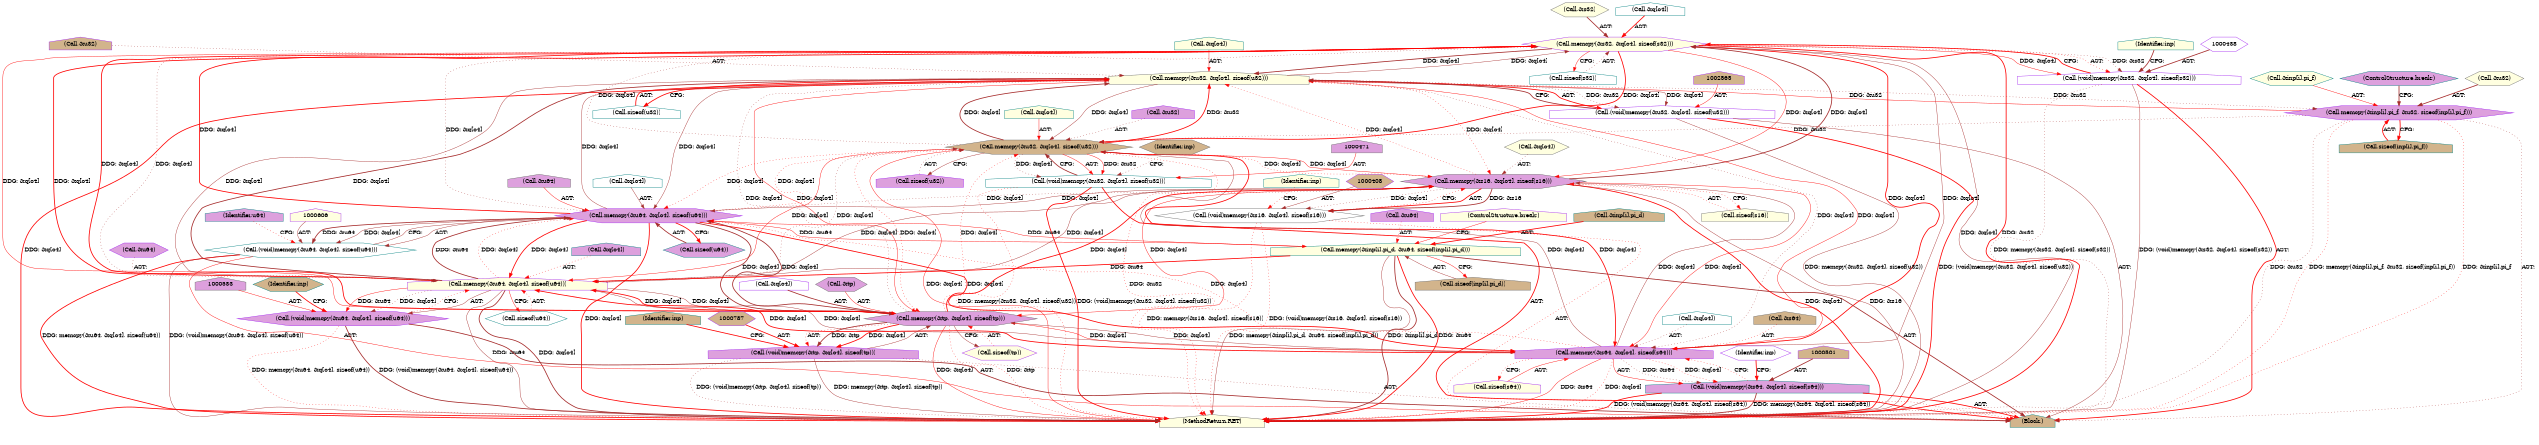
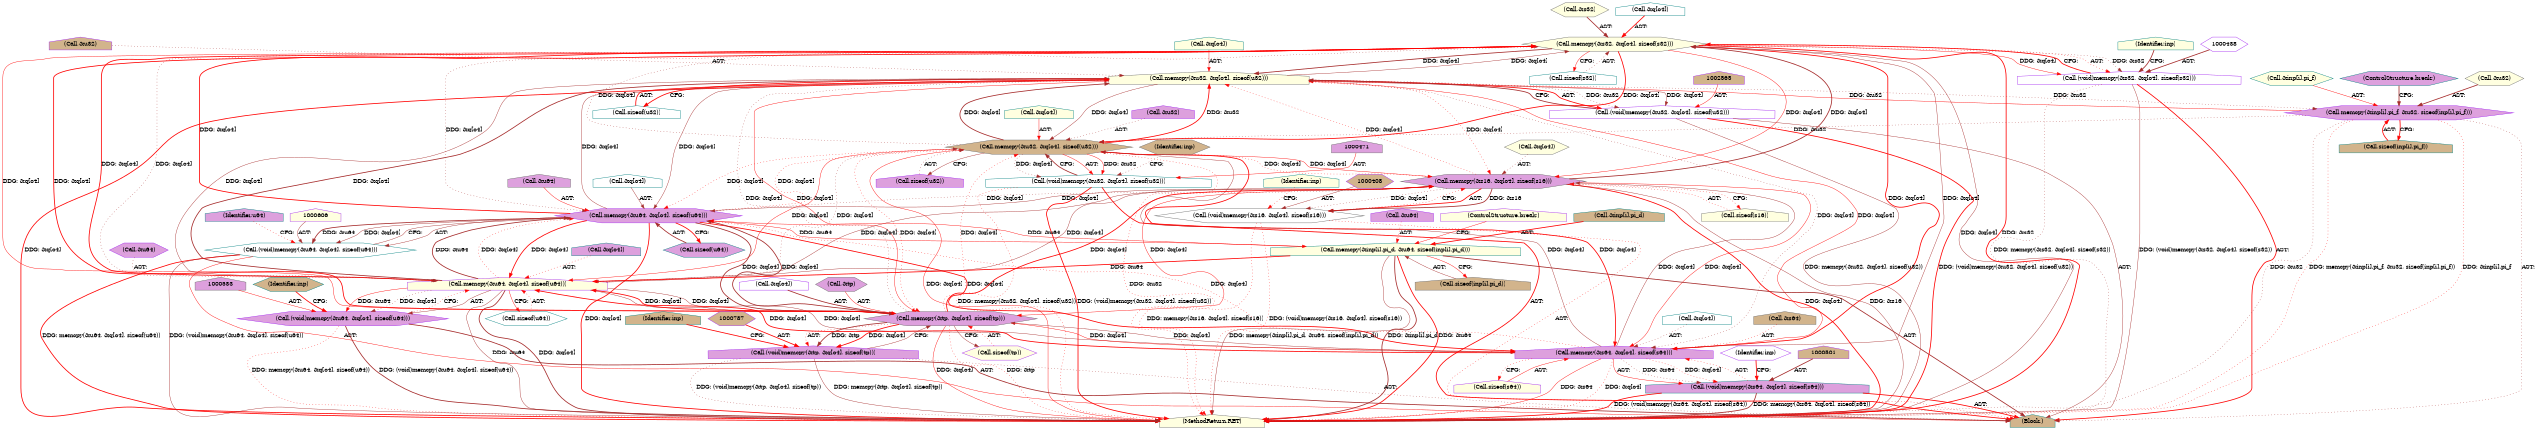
  digraph {
    node [color=purple fillcolor=plum shape=house style=filled]
    edge [color=red style=solid]
-   n1 [fillcolor=lightyellow label="(Call,memcpy(&s32, &q[o4], sizeof(s32)))" shape=hexagon]
+   n1 [color=gray40 fillcolor=lightyellow label="(Call,memcpy(&s32, &q[o4], sizeof(s32)))" shape=hexagon]
    n2 [color=gray40 fillcolor=lightyellow label="(Call,memcpy(&u32, &q[o4], sizeof(u32)))"]
    n3 [color=gray40 fillcolor=tan label="(Call,memcpy(&u32, &q[o4], sizeof(u32)))" shape=hexagon]
    n4 [color=gray40 label="(Call,memcpy(&s16, &q[o4], sizeof(s16)))" shape=hexagon]
    n5 [label="(Call,memcpy(&u64, &q[o4], sizeof(u64)))" shape=hexagon]
    n6 [fillcolor=lightyellow label="(Call,memcpy(&u64, &q[o4], sizeof(u64)))"]
    n7 [label="(Call,memcpy(&s64, &q[o4], sizeof(s64)))"]
    n8 [color=gray40 label="(Call,memcpy(&tp, &q[o4], sizeof(tp)))" shape=hexagon]
    n9 [fillcolor=white label="(Call,(void)memcpy(&s32, &q[o4], sizeof(s32)))"]
    n10 [color=teal fillcolor=white label="(Call,sizeof(s32))"]
    n11 [color=gray40 fillcolor=lightyellow label="(MethodReturn,RET)"]
    n12 [label="(Call,memcpy(&inp[i].pi_f, &u32, sizeof(inp[i].pi_f)))" shape=hexagon]
    n13 [fillcolor=white label="(Call,(void)memcpy(&u32, &q[o4], sizeof(u32)))"]
    n14 [color=teal fillcolor=white label="(Call,sizeof(u32))"]
    n15 [color=teal fillcolor=white label="(Call,(void)memcpy(&u32, &q[o4], sizeof(u32)))"]
    n16 [label="(Call,sizeof(u32))"]
    n17 [color=gray40 fillcolor=white label="(Call,(void)memcpy(&s16, &q[o4], sizeof(s16)))" shape=hexagon]
    n18 [color=gray40 fillcolor=lightyellow label="(Call,sizeof(s16))"]
    n19 [color=teal fillcolor=lightyellow label="(Call,memcpy(&inp[i].pi_d, &u64, sizeof(inp[i].pi_d)))"]
    n20 [color=teal fillcolor=white label="(Call,(void)memcpy(&u64, &q[o4], sizeof(u64)))" shape=hexagon]
    n21 [color=teal label="(Call,sizeof(u64))" shape=hexagon]
    n22 [label="(Call,(void)memcpy(&u64, &q[o4], sizeof(u64)))" shape=hexagon]
    n23 [color=teal fillcolor=white label="(Call,sizeof(u64))" shape=hexagon]
    n24 [color=teal label="(Call,(void)memcpy(&s64, &q[o4], sizeof(s64)))"]
    n25 [fillcolor=lightyellow label="(Call,sizeof(s64))"]
    n26 [label="(Call,(void)memcpy(&tp, &q[o4], sizeof(tp)))"]
    n27 [fillcolor=lightyellow label="(Call,sizeof(tp))" shape=hexagon]
    n28 [color=teal fillcolor=tan label="(Block,)"]
    n29 [color=teal fillcolor=tan label="(Call,sizeof(inp[i].pi_f))"]
    n30 [color=gray40 fillcolor=tan label="(Call,sizeof(inp[i].pi_d))"]
    n31 [color=gray40 fillcolor=lightyellow label="(Call,&u32)" shape=hexagon]
    n32 [label="(Call,&u64)" shape=hexagon]
    n33 [fillcolor=tan label="(Call,&u32)"]
    n34 [label="(Call,&u64)"]
    n35 [fillcolor=white label="(Call,&q[o4])"]
    n36 [color=teal fillcolor=lightyellow label="(Call,&q[o4])"]
    n37 [color=teal fillcolor=lightyellow label="(Identifier,inp)"]
    n38 [color=teal fillcolor=white label="(Call,&q[o4])"]
    n39 [color=gray40 fillcolor=lightyellow label="(Call,&s32)" shape=hexagon]
    n40 [label="(Call,&u32)"]
    n41 [color=teal fillcolor=lightyellow label="(Call,&inp[i].pi_f)" shape=hexagon]
    n42 [fillcolor=lightyellow label="(ControlStructure,break;)"]
    n43 [color=gray40 fillcolor=tan label="(Identifier,inp)" shape=hexagon]
    n44 [color=gray40 label="(Call,&tp)" shape=hexagon]
    n45 [color=gray40 fillcolor=tan label="(Call,&s64)"]
    n46 [color=teal label="(Identifier,u64)"]
    n47 [color=teal label="(ControlStructure,break;)" shape=hexagon]
    n48 [color=teal fillcolor=white label="(Call,&q[o4])"]
    n49 [color=teal fillcolor=white label="(Call,&q[o4])"]
    n50 [color=teal fillcolor=tan label="(Call,&inp[i].pi_d)"]
    n51 [color=teal fillcolor=lightyellow label="(Identifier,inp)"]
    n52 [color=teal fillcolor=tan label="(Identifier,inp)" shape=hexagon]
    n53 [color=gray40 label="(Call,&u64)"]
    n54 [color=gray40 fillcolor=lightyellow label="(Call,&q[o4])" shape=hexagon]
    n55 [color=teal fillcolor=lightyellow label="(Call,&q[o4])"]
    n56 [color=teal fillcolor=tan label="(Identifier,inp)"]
    n57 [fillcolor=white label="(Identifier,inp)" shape=hexagon]
    n58 [color=teal label="(Call,&q[o4])"]
    1000408 [fillcolor=tan shape=hexagon]
    1000438 [fillcolor=white shape=hexagon]
    1000471 [color=gray40]
    1000501 [fillcolor=tan]
    1000533 [color=gray40]
    n64 [fillcolor=tan label=1002565]
    1000606 [fillcolor=lightyellow]
    1000787 [fillcolor=tan shape=hexagon]
    n1 -> n2 [color=brown label="DDG: &q[o4]" style=bold]
    n1 -> n3 [label="DDG: &q[o4]" style=bold]
    n1 -> n4 [label="DDG: &q[o4]"]
    n1 -> n5 [color=brown label="DDG: &q[o4]" style=dotted]
    n1 -> n6 [color=brown label="DDG: &q[o4]" style=dotted]
    n1 -> n7 [label="DDG: &q[o4]" style=bold]
    n1 -> n8 [label="DDG: &q[o4]"]
    n1 -> n9 [label="AST: " style=dotted]
    n1 -> n9 [color=brown label="DDG: &s32" style=dotted]
    n1 -> n9 [label="DDG: &q[o4]"]
    n1 -> n10 [label="CFG: "]
    n1 -> n11 [color=brown label="DDG: &q[o4]"]
    n1 -> n11 [label="DDG: &s32" style=bold]
    n2 -> n1 [color=brown label="DDG: &q[o4]"]
    n2 -> n3 [color=brown label="DDG: &q[o4]"]
    n2 -> n4 [label="DDG: &q[o4]" style=dotted]
    n2 -> n5 [color=brown label="DDG: &q[o4]"]
    n2 -> n6 [color=brown label="DDG: &q[o4]"]
    n2 -> n7 [color=brown label="DDG: &q[o4]" style=dotted]
    n2 -> n8 [label="DDG: &q[o4]"]
    n2 -> n11 [label="DDG: &q[o4]" style=bold]
    n2 -> n12 [color=brown label="DDG: &u32" style=dotted]
    n2 -> n13 [label="AST: " style=bold]
    n2 -> n13 [color=brown label="DDG: &u32" style=dotted]
    n2 -> n13 [color=brown label="DDG: &q[o4]"]
    n2 -> n14 [label="CFG: " style=bold]
    n3 -> n1 [color=brown label="DDG: &q[o4]" style=dotted]
    n3 -> n2 [label="DDG: &u32" style=bold]
    n3 -> n2 [color=brown label="DDG: &q[o4]" style=bold]
    n3 -> n4 [label="DDG: &q[o4]"]
    n3 -> n5 [label="DDG: &q[o4]" style=dotted]
    n3 -> n6 [label="DDG: &q[o4]"]
    n3 -> n7 [label="DDG: &q[o4]" style=bold]
    n3 -> n8 [label="DDG: &q[o4]" style=dotted]
    n3 -> n11 [label="DDG: &q[o4]"]
    n3 -> n11 [label="DDG: &u32" style=dotted]
    n3 -> n15 [label="AST: "]
    n3 -> n15 [label="DDG: &u32"]
    n3 -> n15 [color=brown label="DDG: &q[o4]" style=dotted]
    n3 -> n16 [color=brown label="CFG: "]
    n4 -> n1 [color=brown label="DDG: &q[o4]" style=bold]
    n4 -> n2 [label="DDG: &q[o4]" style=dotted]
    n4 -> n3 [label="DDG: &q[o4]" style=dotted]
    n4 -> n5 [color=brown label="DDG: &q[o4]" style=dotted]
    n4 -> n6 [color=brown label="DDG: &q[o4]"]
    n4 -> n7 [label="DDG: &q[o4]"]
    n4 -> n8 [label="DDG: &q[o4]"]
    n4 -> n11 [label="DDG: &q[o4]" style=bold]
    n4 -> n11 [color=brown label="DDG: &s16"]
    n4 -> n17 [label="AST: " style=bold]
    n4 -> n17 [color=brown label="DDG: &s16" style=bold]
    n4 -> n17 [color=brown label="DDG: &q[o4]" style=dotted]
    n4 -> n18 [label="CFG: " style=dotted]
    n5 -> n1 [label="DDG: &q[o4]" style=bold]
    n5 -> n2 [color=brown label="DDG: &q[o4]"]
    n5 -> n3 [label="DDG: &q[o4]" style=dotted]
    n5 -> n4 [color=brown label="DDG: &q[o4]"]
    n5 -> n6 [label="DDG: &q[o4]" style=bold]
    n5 -> n7 [label="DDG: &q[o4]" style=bold]
    n5 -> n8 [color=brown label="DDG: &q[o4]" style=bold]
    n5 -> n11 [label="DDG: &q[o4]" style=bold]
    n5 -> n19 [label="DDG: &u64"]
    n5 -> n20 [color=brown label="AST: "]
    n5 -> n20 [color=brown label="DDG: &u64" style=bold]
    n5 -> n20 [color=brown label="DDG: &q[o4]"]
    n5 -> n21 [label="CFG: " style=bold]
    n6 -> n1 [label="DDG: &q[o4]" style=bold]
    n6 -> n2 [color=brown label="DDG: &q[o4]" style=bold]
    n6 -> n3 [color=brown label="DDG: &q[o4]" style=dotted]
    n6 -> n4 [color=brown label="DDG: &q[o4]"]
    n6 -> n5 [color=brown label="DDG: &u64" style=bold]
    n6 -> n5 [label="DDG: &q[o4]" style=dotted]
    n6 -> n7 [color=brown label="DDG: &q[o4]"]
    n6 -> n8 [color=brown label="DDG: &q[o4]"]
    n6 -> n11 [color=brown label="DDG: &u64"]
    n6 -> n11 [color=brown label="DDG: &q[o4]" style=bold]
    n6 -> n22 [color=brown label="AST: "]
    n6 -> n22 [label="DDG: &u64"]
    n6 -> n22 [color=brown label="DDG: &q[o4]" style=dotted]
    n6 -> n23 [label="CFG: "]
    n7 -> n1 [color=brown label="DDG: &q[o4]"]
    n7 -> n2 [label="DDG: &q[o4]"]
    n7 -> n3 [color=brown label="DDG: &q[o4]"]
    n7 -> n4 [color=brown label="DDG: &q[o4]"]
    n7 -> n5 [label="DDG: &q[o4]" style=dotted]
    n7 -> n6 [label="DDG: &q[o4]" style=bold]
    n7 -> n8 [color=brown label="DDG: &q[o4]"]
    n7 -> n11 [label="DDG: &s64"]
    n7 -> n11 [label="DDG: &q[o4]" style=dotted]
    n7 -> n24 [label="AST: "]
    n7 -> n24 [color=brown label="DDG: &s64" style=dotted]
    n7 -> n24 [label="DDG: &q[o4]" style=dotted]
    n7 -> n25 [label="CFG: " style=dotted]
    n8 -> n1 [label="DDG: &q[o4]" style=bold]
    n8 -> n2 [color=brown label="DDG: &q[o4]" style=dotted]
    n8 -> n3 [label="DDG: &q[o4]" style=dotted]
    n8 -> n4 [label="DDG: &q[o4]" style=bold]
    n8 -> n5 [color=brown label="DDG: &q[o4]" style=bold]
    n8 -> n6 [label="DDG: &q[o4]" style=bold]
    n8 -> n7 [label="DDG: &q[o4]"]
    n8 -> n11 [label="DDG: &q[o4]"]
    n8 -> n11 [label="DDG: &tp" style=dotted]
    n8 -> n26 [label="AST: " style=dotted]
    n8 -> n26 [color=brown label="DDG: &tp" style=bold]
    n8 -> n26 [label="DDG: &q[o4]" style=bold]
    n8 -> n27 [color=brown label="CFG: "]
    n9 -> n1 [label="CFG: " style=bold]
    n9 -> n11 [color=brown label="DDG: (void)memcpy(&s32, &q[o4], sizeof(s32))"]
    n9 -> n11 [color=brown label="DDG: memcpy(&s32, &q[o4], sizeof(s32))" style=dotted]
    n9 -> n28 [label="AST: " style=bold]
    n10 -> n1 [color=brown label="AST: " style=dotted]
    n12 -> n2 [label="DDG: &u32"]
    n12 -> n3 [color=brown label="DDG: &u32" style=dotted]
    n12 -> n11 [label="DDG: memcpy(&inp[i].pi_f, &u32, sizeof(inp[i].pi_f))" style=dotted]
    n12 -> n11 [label="DDG: &inp[i].pi_f" style=dotted]
    n12 -> n11 [color=brown label="DDG: &u32" style=dotted]
    n12 -> n28 [color=brown label="AST: " style=dotted]
    n12 -> n29 [label="CFG: " style=bold]
    n13 -> n2 [color=brown label="CFG: " style=bold]
    n13 -> n11 [color=brown label="DDG: memcpy(&u32, &q[o4], sizeof(u32))"]
    n13 -> n11 [label="DDG: (void)memcpy(&u32, &q[o4], sizeof(u32))" style=bold]
    n13 -> n28 [color=brown label="AST: "]
    n14 -> n2 [label="AST: " style=bold]
    n15 -> n3 [color=brown label="CFG: " style=bold]
    n15 -> n11 [label="DDG: memcpy(&u32, &q[o4], sizeof(u32))" style=dotted]
    n15 -> n11 [label="DDG: (void)memcpy(&u32, &q[o4], sizeof(u32))" style=bold]
    n15 -> n28 [label="AST: " style=bold]
    n16 -> n3 [color=brown label="AST: " style=dotted]
    n17 -> n4 [label="CFG: " style=dotted]
    n17 -> n11 [label="DDG: memcpy(&s16, &q[o4], sizeof(s16))" style=dotted]
    n17 -> n11 [label="DDG: (void)memcpy(&s16, &q[o4], sizeof(s16))" style=dotted]
    n17 -> n28 [label="AST: " style=dotted]
    n18 -> n4 [label="AST: " style=dotted]
    n19 -> n5 [label="DDG: &u64"]
    n19 -> n6 [label="DDG: &u64" style=bold]
    n19 -> n11 [color=brown label="DDG: memcpy(&inp[i].pi_d, &u64, sizeof(inp[i].pi_d))"]
    n19 -> n11 [color=brown label="DDG: &inp[i].pi_d" style=bold]
    n19 -> n11 [label="DDG: &u64" style=bold]
    n19 -> n28 [color=brown label="AST: " style=bold]
    n19 -> n30 [label="CFG: "]
    n20 -> n5 [color=brown label="CFG: "]
    n20 -> n11 [label="DDG: memcpy(&u64, &q[o4], sizeof(u64))" style=bold]
    n20 -> n11 [color=brown label="DDG: (void)memcpy(&u64, &q[o4], sizeof(u64))"]
    n20 -> n28 [label="AST: "]
    n21 -> n5 [color=brown label="AST: " style=bold]
    n22 -> n6 [label="CFG: " style=dotted]
    n22 -> n11 [label="DDG: memcpy(&u64, &q[o4], sizeof(u64))" style=dotted]
    n22 -> n11 [color=brown label="DDG: (void)memcpy(&u64, &q[o4], sizeof(u64))" style=bold]
    n22 -> n28 [color=brown label="AST: " style=bold]
    n23 -> n6 [label="AST: " style=dotted]
-   n24 -> n7 [label="CFG: " style=dotted]
+   n24 -> n7 [label="AST: " style=dotted]
    n24 -> n11 [color=brown label="DDG: memcpy(&s64, &q[o4], sizeof(s64))" style=bold]
    n24 -> n11 [label="DDG: (void)memcpy(&s64, &q[o4], sizeof(s64))" style=bold]
    n24 -> n28 [label="AST: " style=bold]
    n25 -> n7 [label="AST: "]
-   n26 -> n8 [color=brown label="AST: "]
+   n26 -> n8 [color=brown label="CFG: "]
    n26 -> n11 [color=brown label="DDG: memcpy(&tp, &q[o4], sizeof(tp))"]
    n26 -> n11 [color=brown label="DDG: (void)memcpy(&tp, &q[o4], sizeof(tp))" style=dotted]
    n26 -> n28 [color=brown label="AST: " style=dotted]
    n27 -> n8 [label="AST: " style=dotted]
    n29 -> n12 [label="AST: " style=bold]
    n30 -> n19 [color=brown label="AST: "]
    n31 -> n12 [color=brown label="AST: " style=bold]
    n32 -> n6 [color=brown label="AST: " style=dotted]
    n33 -> n2 [color=brown label="AST: " style=dotted]
    n34 -> n19 [label="AST: " style=dotted]
    n35 -> n8 [color=brown label="AST: " style=bold]
    n36 -> n2 [label="AST: "]
    n37 -> n9 [color=brown label="CFG: " style=bold]
    n38 -> n7 [color=brown label="AST: " style=dotted]
    n39 -> n1 [color=brown label="AST: " style=bold]
    n40 -> n3 [color=brown label="AST: " style=dotted]
    n41 -> n12 [label="AST: "]
    n42 -> n19 [label="CFG: "]
    n43 -> n15 [color=brown label="CFG: " style=dotted]
    n44 -> n8 [label="AST: "]
    n45 -> n7 [label="AST: " style=dotted]
    n46 -> n20 [label="CFG: " style=dotted]
    n47 -> n12 [color=brown label="CFG: " style=bold]
    n48 -> n5 [color=brown label="AST: "]
    n49 -> n1 [label="AST: " style=bold]
    n50 -> n19 [label="AST: " style=bold]
    n51 -> n17 [label="CFG: " style=dotted]
    n52 -> n22 [label="CFG: " style=bold]
    n53 -> n5 [label="AST: "]
    n54 -> n4 [color=brown label="AST: " style=dotted]
    n55 -> n3 [label="AST: "]
    n56 -> n26 [label="CFG: " style=bold]
    n57 -> n24 [label="CFG: " style=bold]
    n58 -> n6 [label="AST: " style=dotted]
    1000408 -> n17 [color=brown label="AST: "]
    1000438 -> n9 [color=brown label="AST: " style=bold]
    1000471 -> n15 [label="AST: "]
    1000501 -> n24 [color=brown label="AST: " style=bold]
    1000533 -> n22 [label="AST: "]
    n64 -> n13 [label="AST: "]
    1000606 -> n20 [color=brown label="AST: "]
    1000787 -> n26 [label="AST: " style=bold]
  }
